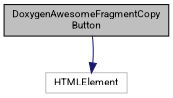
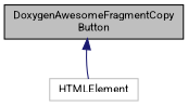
  digraph {
    fontname=Roboto
    node [fontname=Roboto fontsize=10 shape=record style=filled]
    n1 [color=black fillcolor=grey75 fontcolor=black height=0.2 label="DoxygenAwesomeFragmentCopy\lButton" width=0.4]
    n2 [color=grey75 fillcolor=white height=0.2 label=HTMLElement width=0.4]
-   n2 -> n1 [color=midnightblue dir=back fontname=Roboto fontsize=10 labelfontname=Helvetica labelfontsize=10 style=solid]
+   n1 -> n2 [color=midnightblue dir=back fontname=Roboto fontsize=10 labelfontname=Helvetica labelfontsize=10 style=solid]
  }
